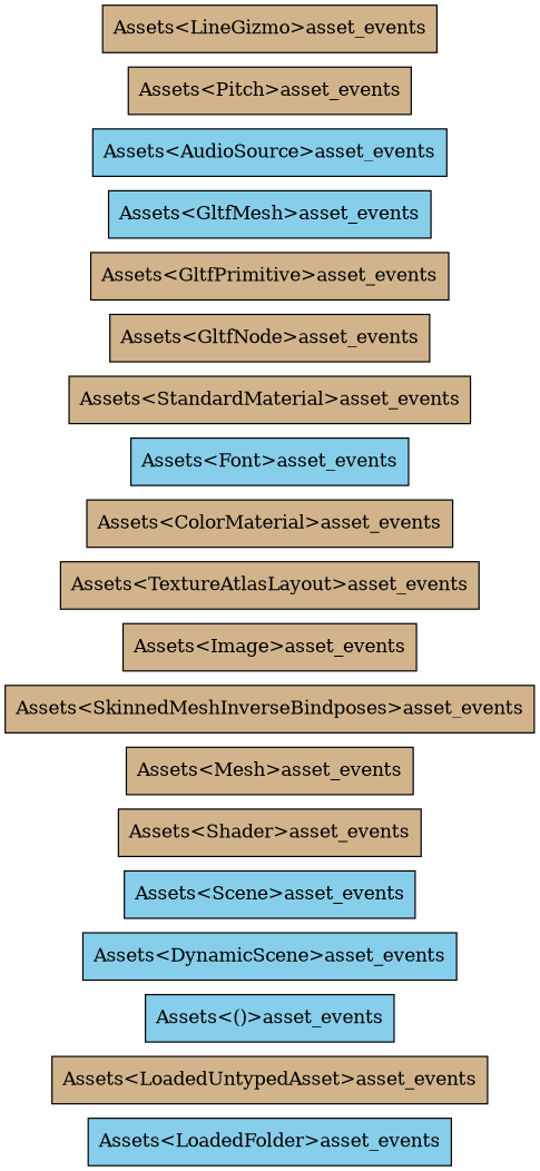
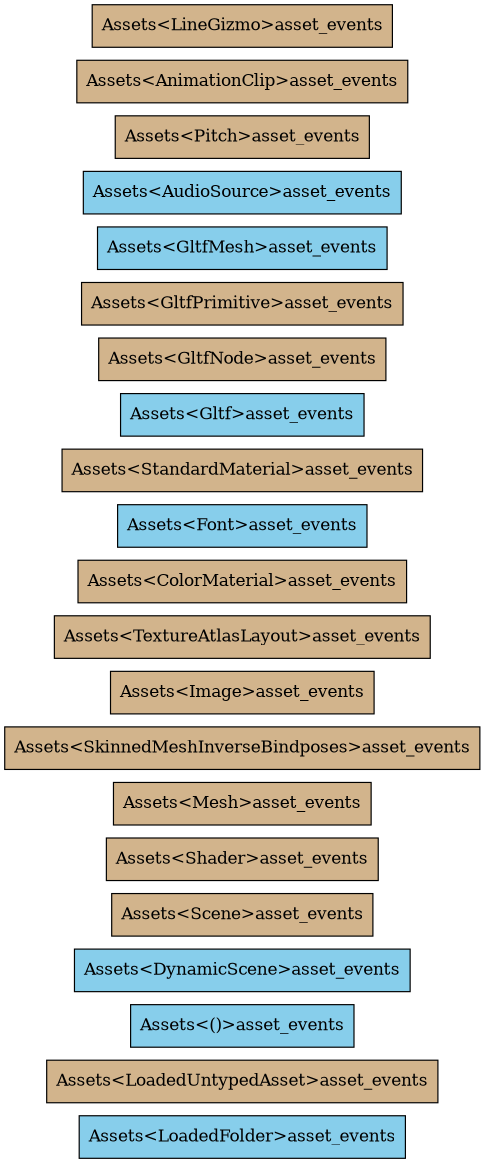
  digraph {
    bgcolor=white
    compound=true
    fontname=Helvetica
    nodesep=0.15
    rankdir=LR
    splines=spline
    node [shape=box style=filled fillcolor=tan]
    n1 [label="Assets<LoadedFolder>asset_events" fillcolor=skyblue]
    n2 [label="Assets<LoadedUntypedAsset>asset_events"]
    n3 [label="Assets<()>asset_events" fillcolor=skyblue]
    n4 [label="Assets<DynamicScene>asset_events" fillcolor=skyblue]
-   n5 [label="Assets<Scene>asset_events" fillcolor=skyblue]
+   n5 [label="Assets<Scene>asset_events"]
    n6 [label="Assets<Shader>asset_events"]
    n7 [label="Assets<Mesh>asset_events"]
    n8 [label="Assets<SkinnedMeshInverseBindposes>asset_events"]
    n9 [label="Assets<Image>asset_events"]
    n10 [label="Assets<TextureAtlasLayout>asset_events"]
    n11 [label="Assets<ColorMaterial>asset_events"]
    n12 [label="Assets<Font>asset_events" fillcolor=skyblue]
    n13 [label="Assets<StandardMaterial>asset_events"]
+   n14 [label="Assets<Gltf>asset_events" fillcolor=skyblue]
    n15 [label="Assets<GltfNode>asset_events"]
    n16 [label="Assets<GltfPrimitive>asset_events"]
    n17 [label="Assets<GltfMesh>asset_events" fillcolor=skyblue]
    n18 [label="Assets<AudioSource>asset_events" fillcolor=skyblue]
    n19 [label="Assets<Pitch>asset_events"]
+   n20 [label="Assets<AnimationClip>asset_events"]
    n21 [label="Assets<LineGizmo>asset_events"]
  }
